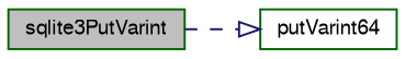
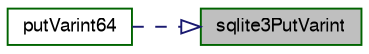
  digraph {
    rankdir=LR
    node [color=darkgreen fontname=FreeSans fontsize=10 shape=record style=filled]
    n1 [fillcolor=grey75 fontcolor=black height=0.2 label=sqlite3PutVarint width=0.4]
    n2 [fillcolor=white height=0.2 label=putVarint64 width=0.4]
-   n1 -> n2 [color=midnightblue fontname=FreeSans fontsize=10 labelfontname=FreeSans labelfontsize=10 style=dashed arrowhead=onormal]
+   n2 -> n1 [color=midnightblue fontname=FreeSans fontsize=10 labelfontname=FreeSans labelfontsize=10 style=dashed arrowhead=onormal]
  }
